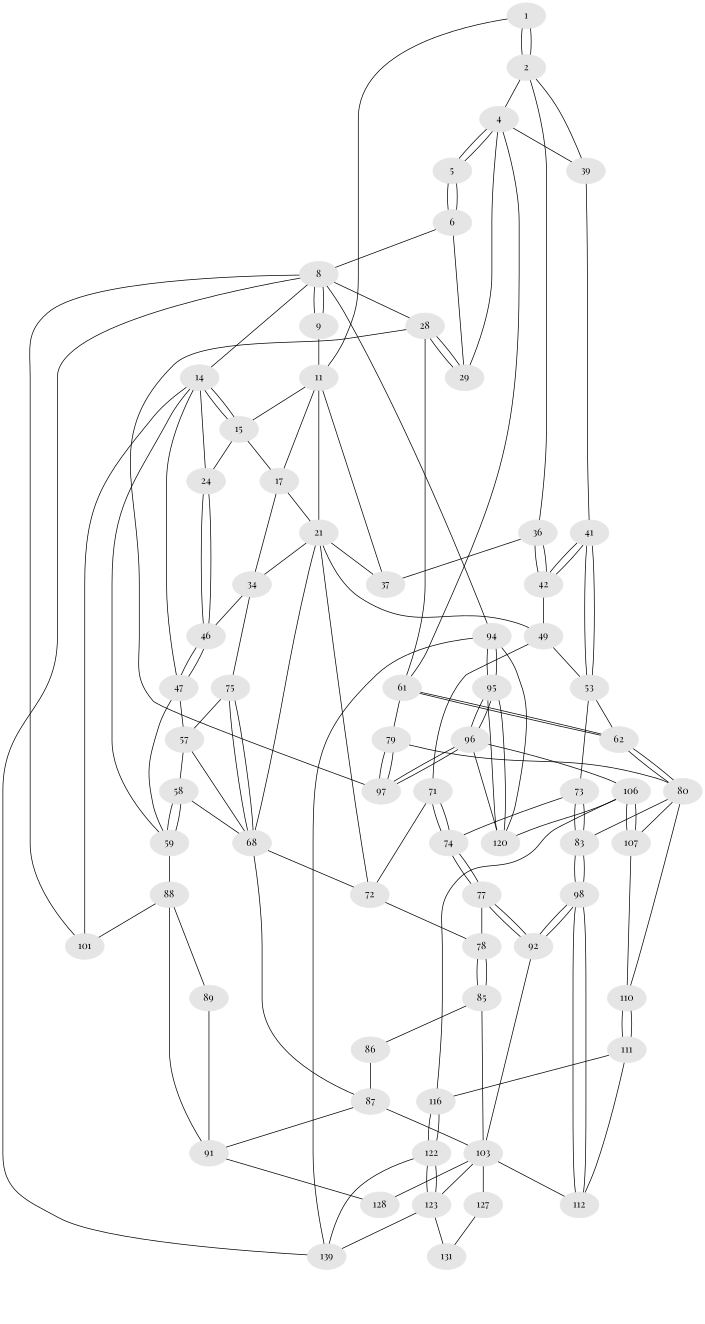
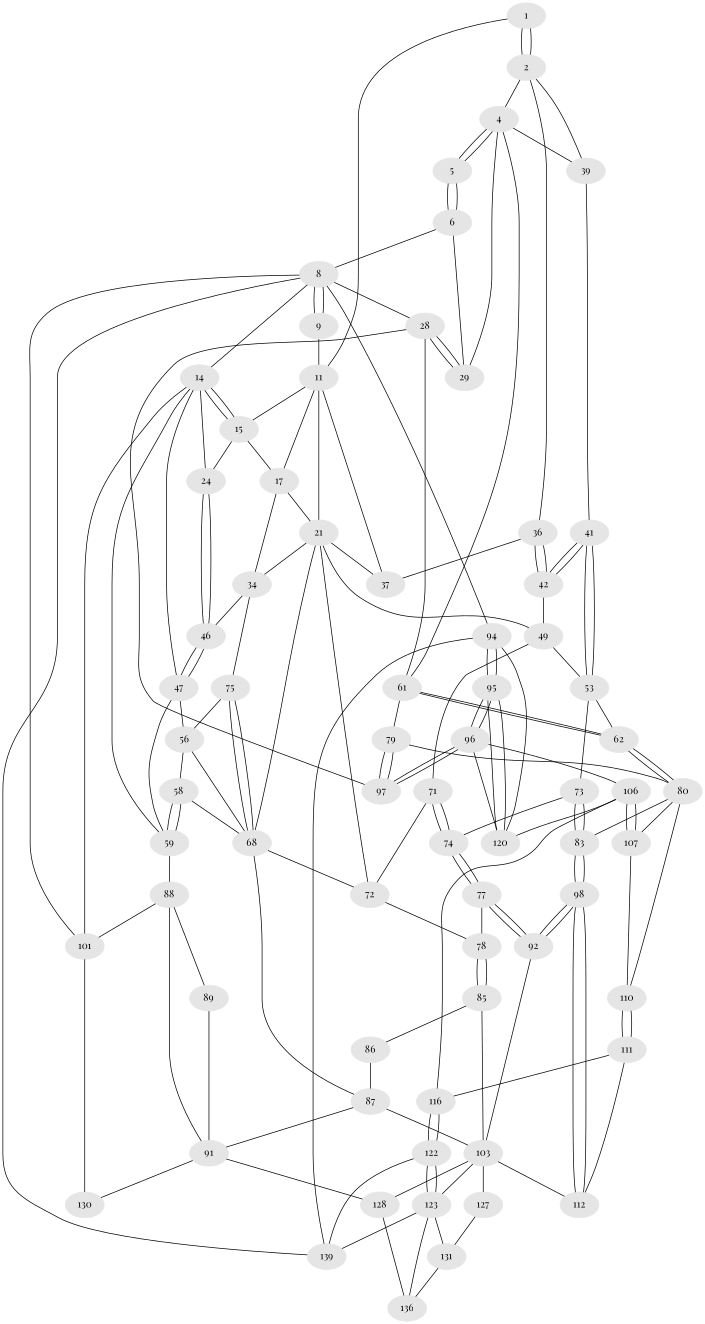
  graph {
    fontname="Playfair Display"
    node [color=gray90 fontname="Playfair Display" style=filled]
    edge [fontname="Playfair Display"]
    1 [super="+10"]
    2 [super="+31+3"]
    11 [super="+12+20"]
    4 [super="+38"]
    36
    39 [super="+40+45"]
    15 [super="+19"]
    17 [super="+18"]
    21 [super="+32"]
    37
    5
    29
    61 [super="+65"]
    42
    41
    6 [super="+27+7"]
    62 [super="+63"]
    79
    8 [super="+13"]
    9
    14 [super="+22"]
    28 [super="+64"]
    94 [super="+137"]
    101 [super="+102"]
    139 [super="+140"]
    24
    47 [super="+48"]
    59 [super="+60"]
    97
    95
    120 [super="+121"]
+   130
    34 [super="+35"]
    49 [super="+50"]
    68 [super="+70"]
    72 [super="+75"]
    46
-   56 [super="+57" label=57]
+   56 [super="+57"]
    88 [super="+100"]
    n40 [label=75]
    53 [super="+67"]
    71
    87 [super="+90"]
    78
    73
    58
    74
    80 [super="+81"]
    83
    91 [super="+129+92"]
    89
    107
    110 [super="+113"]
    103 [super="+114+104"]
    77
    85
    98
    n58 [label=92]
    86
    111 [super="+117"]
    112
    128 [super="+133"]
    123 [super="+124+134"]
    127
+   136
    96 [super="+105"]
    106 [super="+115"]
    116
    131 [super="+132+135"]
    122
    1 -- 2 [weight=2]
    1 -- 2
    1 -- 11
    2 -- 4
    2 -- 36
    2 -- 39
    11 -- 15
    11 -- 17
    11 -- 21
    11 -- 37
    4 -- 39
    4 -- 5
    4 -- 5
    4 -- 29
    4 -- 61
    36 -- 37
    36 -- 42
    36 -- 42
    39 -- 41
    15 -- 17
    15 -- 24
    17 -- 21
    17 -- 34
    21 -- 37
    21 -- 34
    21 -- 49
    21 -- 68
    21 -- 72
    5 -- 6 [weight=2]
    5 -- 6
    61 -- 62
    61 -- 62
    61 -- 79
    42 -- 49
    41 -- 42
    41 -- 42
    41 -- 53
    41 -- 53
    6 -- 29
    6 -- 8 [weight=2]
    62 -- 80
    62 -- 80
    79 -- 97
    79 -- 97
    79 -- 80
    8 -- 9
    8 -- 9
    8 -- 14
    8 -- 28
    8 -- 94 [weight=2]
    8 -- 101 [weight=2]
    8 -- 139
    9 -- 11
    14 -- 15
    14 -- 15
    14 -- 101
    14 -- 24
    14 -- 47
    14 -- 59
    28 -- 29
    28 -- 29
    28 -- 61
    28 -- 97
    94 -- 139
    94 -- 95
    94 -- 95
    94 -- 120
+   101 -- 130 [weight=2]
    24 -- 46
    24 -- 46
    47 -- 59
    47 -- 56
    59 -- 88
    95 -- 120
    95 -- 120
    95 -- 96
    95 -- 96
    34 -- 46
    34 -- n40
    49 -- 53
    49 -- 71
    68 -- 72
    68 -- 87
    72 -- 78
    46 -- 47
    46 -- 47
    56 -- 68
    56 -- 58
    88 -- 101
    88 -- 91
    88 -- 89
    n40 -- 68
    n40 -- 68
    n40 -- 56
    53 -- 62
    53 -- 73
    71 -- 72
    71 -- 74
    71 -- 74
    87 -- 91
    87 -- 103
    78 -- 85
    78 -- 85
    73 -- 74
    73 -- 83
    73 -- 83
    58 -- 59
    58 -- 59
    58 -- 68
    74 -- 77
    74 -- 77
    80 -- 83
    80 -- 107
    80 -- 110
    83 -- 98
    83 -- 98
+   91 -- 130
    91 -- 128
    89 -- 91
    107 -- 110
    110 -- 111 [weight=2]
    110 -- 111
    103 -- 112
    103 -- 128
    103 -- 123
    103 -- 127 [weight=2]
    77 -- 78
    77 -- n58
    77 -- n58
    85 -- 103
    85 -- 86
    98 -- n58
    98 -- n58
    98 -- 112
    98 -- 112
    n58 -- 103
    86 -- 87 [weight=2]
    111 -- 112
    111 -- 116
+   128 -- 136
    123 -- 139
+   123 -- 136
    123 -- 131 [weight=2]
    127 -- 131
    96 -- 97
    96 -- 97
    96 -- 120
    96 -- 106
    106 -- 120
    106 -- 107
    106 -- 107
    106 -- 116
    116 -- 122
    116 -- 122
+   131 -- 136
    122 -- 139
    122 -- 123
    122 -- 123
  }
